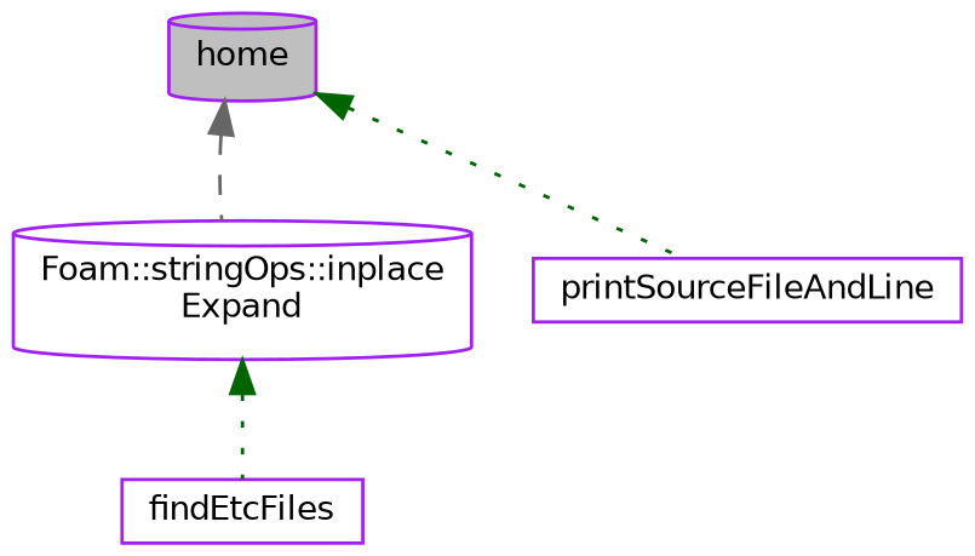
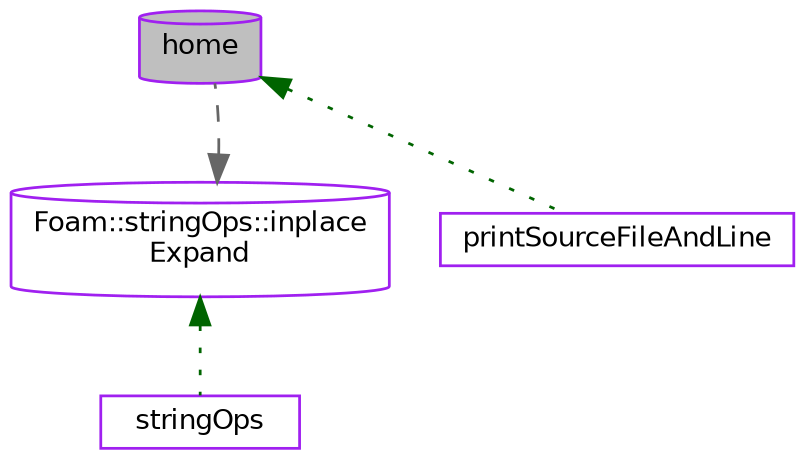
  digraph {
    rankdir=TB
    node [color=purple fontname=Helvetica fontsize=10 shape=cylinder]
    edge [color=darkgreen dir=back fontname=Helvetica fontsize=10 labelfontname=Helvetica labelfontsize=10 style=dotted]
    n1 [fillcolor=grey75 fontcolor=black height=0.2 label=home style=filled width=0.4]
    n2 [height=0.2 label="Foam::stringOps::inplace\lExpand" width=0.4]
    n3 [height=0.2 label=printSourceFileAndLine shape=box width=0.4]
-   n4 [height=0.2 label=findEtcFiles shape=box width=0.4]
-   n1 -> n2 [color=gray40 style=dashed]
+   n4 [height=0.2 label=stringOps shape=box width=0.4]
+   n2 -> n1 [color=gray40 style=dashed]
    n1 -> n3
    n2 -> n4
  }
